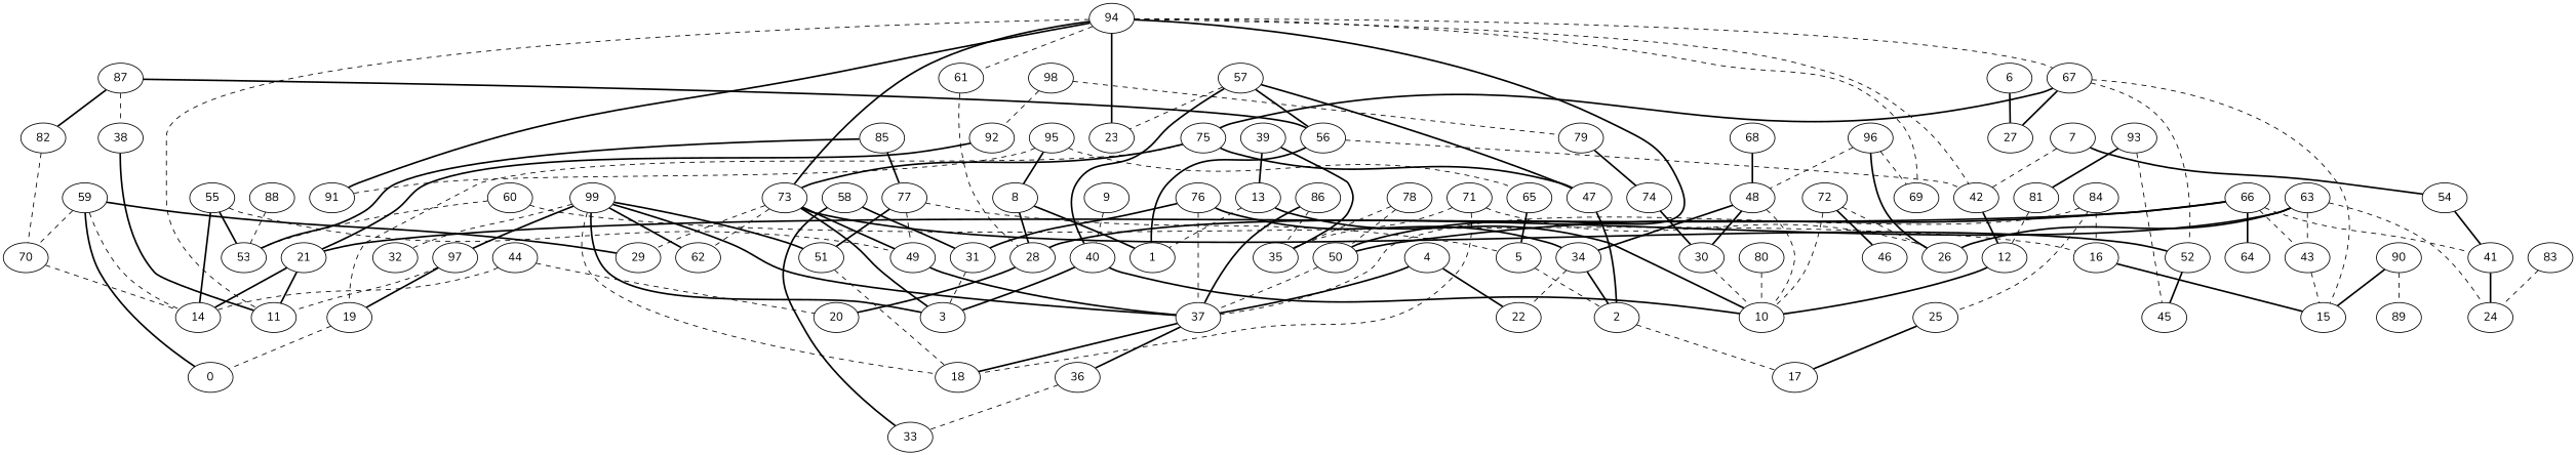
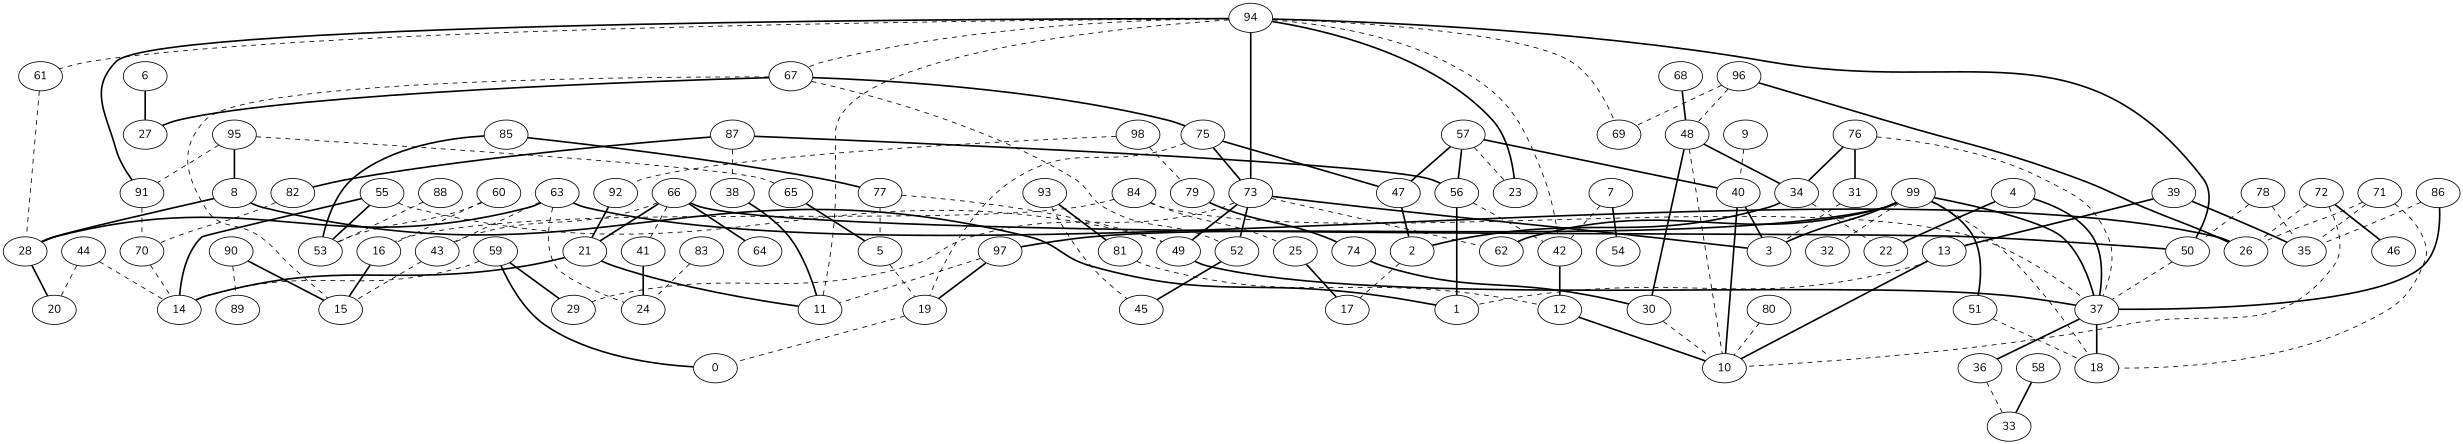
  digraph {
    fontname=Nunito
    node [fontname=Nunito]
    edge [color=black dir=none fontname=Nunito style=bold]
    6
    27
    93
    81
    45
    12
    7
    42
    54
    82
    70
    14
    80
    10
    60
    53
    16
    88
    18
    87
    56
    38
    1
    41
    24
    68
    48
    30
    34
    97
    19
    11
    0
    83
    5
    2
    17
    98
    92
    79
    21
    74
    39
    35
    13
    90
    89
    15
    61
    28
    20
    22
    44
    40
    3
    99
    51
    32
    37
    62
    76
    31
    36
    91
    4
    66
    64
    50
    43
    75
    73
    47
    29
    52
    49
    94
    69
    67
    23
    96
    26
    86
    55
    59
    71
    57
    8
    72
    46
    77
    78
    33
    9
    85
    58
    84
    25
    63
    95
    65
    subgraph sub_1 {
      6
      27
      93
      81
      45
      12
      7
      42
      54
      82
      70
      14
      80
      10
      60
      53
      16
      88
      18
      87
      56
      38
      1
      41
      24
      68
      48
      30
      34
      97
      19
      11
      0
      83
      5
      2
      17
      98
      92
      79
      21
      74
      39
      35
      13
      90
      89
      15
      61
      28
      20
      22
      44
      40
      3
      99
      51
      32
      37
      62
      76
      31
      36
      91
      4
      66
      64
      50
      43
      75
      73
      47
      29
      52
      49
      94
      69
      67
      23
      96
      26
      86
      55
      59
      71
      57
      8
      72
      46
      77
      78
      33
      9
      85
      58
      84
      25
      63
      95
      65
    }
    6 -> 27
    93 -> 81
    93 -> 45 [style=dashed]
    81 -> 12 [style=dashed]
    12 -> 10
    7 -> 42 [style=dashed]
    7 -> 54
    42 -> 12
-   54 -> 41
    82 -> 70 [style=dashed]
    70 -> 14 [style=dashed]
    80 -> 10 [style=dashed]
    60 -> 53 [style=dashed]
    60 -> 16 [style=dashed]
    16 -> 15
    88 -> 53 [style=dashed]
    87 -> 82
    87 -> 56
    87 -> 38 [style=dashed]
    56 -> 42 [style=dashed]
    56 -> 1
    38 -> 11
    41 -> 24
    68 -> 48
    48 -> 10 [style=dashed]
    48 -> 30
    48 -> 34
    30 -> 10 [style=dashed]
    34 -> 2
    34 -> 22 [style=dashed]
    97 -> 19
    97 -> 11 [style=dashed]
    19 -> 0 [style=dashed]
    83 -> 24 [style=dashed]
-   5 -> 2 [style=dashed]
+   5 -> 19 [style=dashed]
    2 -> 17 [style=dashed]
    98 -> 92 [style=dashed]
    98 -> 79 [style=dashed]
    92 -> 21
    79 -> 74
    21 -> 14
    21 -> 11
    74 -> 30
    39 -> 35
    39 -> 13
    13 -> 10
    13 -> 1 [style=dashed]
    90 -> 89 [style=dashed]
    90 -> 15
    61 -> 28 [style=dashed]
    28 -> 20
    44 -> 14 [style=dashed]
    44 -> 20 [style=dashed]
    40 -> 10
    40 -> 3
    99 -> 18 [style=dashed]
    99 -> 97
    99 -> 3
    99 -> 51
    99 -> 32 [style=dashed]
    99 -> 37
    99 -> 62
    51 -> 18 [style=dashed]
    37 -> 18
    37 -> 36
    76 -> 34
    76 -> 37 [style=dashed]
    76 -> 31
    31 -> 3 [style=dashed]
    36 -> 33 [style=dashed]
-   59 -> 70 [style=dashed]
+   91 -> 70 [style=dashed]
    4 -> 22
    4 -> 37
    66 -> 41 [style=dashed]
    66 -> 21
    66 -> 64
    66 -> 50
    66 -> 43 [style=dashed]
    50 -> 37 [style=dashed]
    43 -> 15 [style=dashed]
    75 -> 19 [style=dashed]
    75 -> 73
    75 -> 47
    73 -> 3
    73 -> 62 [style=dashed]
    73 -> 29 [style=dashed]
    73 -> 52
    73 -> 49
    47 -> 2
    52 -> 45
    49 -> 37
    94 -> 42 [style=dashed]
    94 -> 11 [style=dashed]
    94 -> 61 [style=dashed]
    94 -> 91
    94 -> 50
    94 -> 73
    94 -> 69 [style=dashed]
    94 -> 67 [style=dashed]
    94 -> 23
    67 -> 27
    67 -> 15 [style=dashed]
    67 -> 75
    67 -> 52 [style=dashed]
    96 -> 48 [style=dashed]
    96 -> 69 [style=dashed]
    96 -> 26
    86 -> 35 [style=dashed]
    86 -> 37
    55 -> 14
    55 -> 53
    55 -> 49 [style=dashed]
    59 -> 14 [style=dashed]
    59 -> 0
    59 -> 29
    71 -> 18 [style=dashed]
    71 -> 35 [style=dashed]
    71 -> 26 [style=dashed]
    57 -> 56
    57 -> 40
    57 -> 47
    57 -> 23 [style=dashed]
    8 -> 1
    8 -> 28
    72 -> 10 [style=dashed]
    72 -> 26 [style=dashed]
    72 -> 46
    77 -> 5 [style=dashed]
-   77 -> 51
    77 -> 49 [style=dashed]
    78 -> 35 [style=dashed]
    78 -> 50 [style=dashed]
    9 -> 40 [style=dashed]
    85 -> 53
    85 -> 77
-   58 -> 31
    58 -> 33
    84 -> 16 [style=dashed]
    84 -> 37 [style=dashed]
    84 -> 25 [style=dashed]
    25 -> 17
    63 -> 24 [style=dashed]
    63 -> 28
    63 -> 43 [style=dashed]
    63 -> 26
    95 -> 91 [style=dashed]
    95 -> 8
    95 -> 65 [style=dashed]
    65 -> 5
  }
